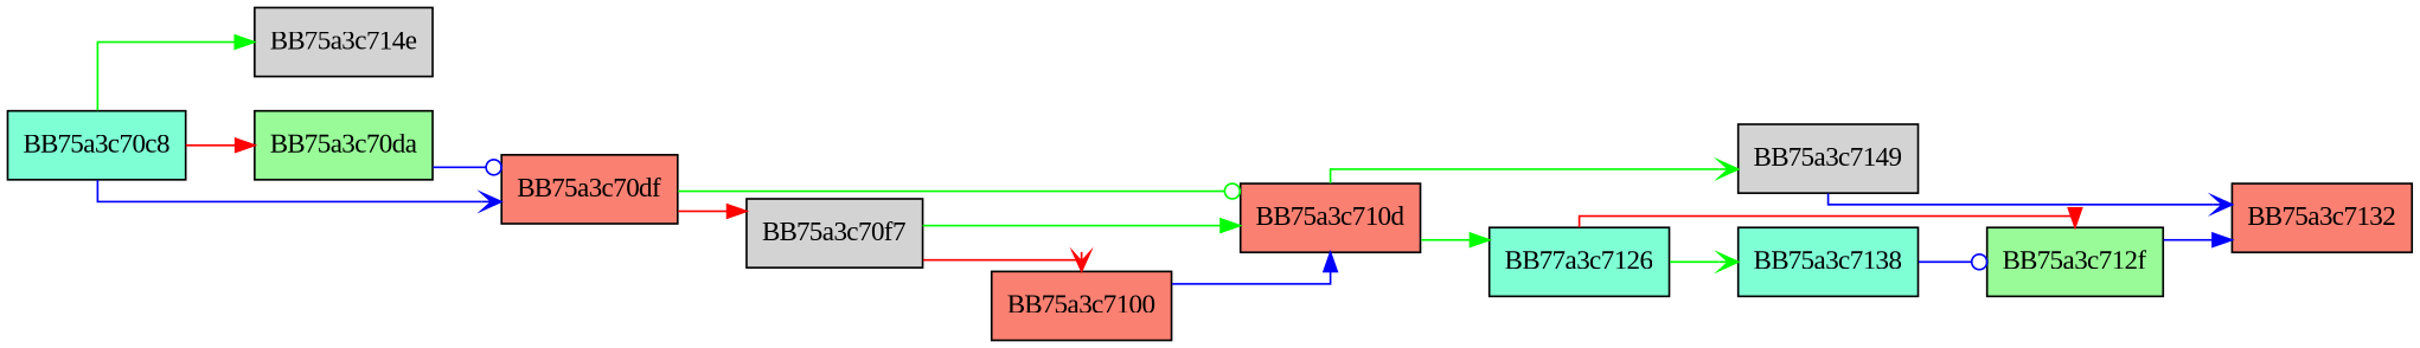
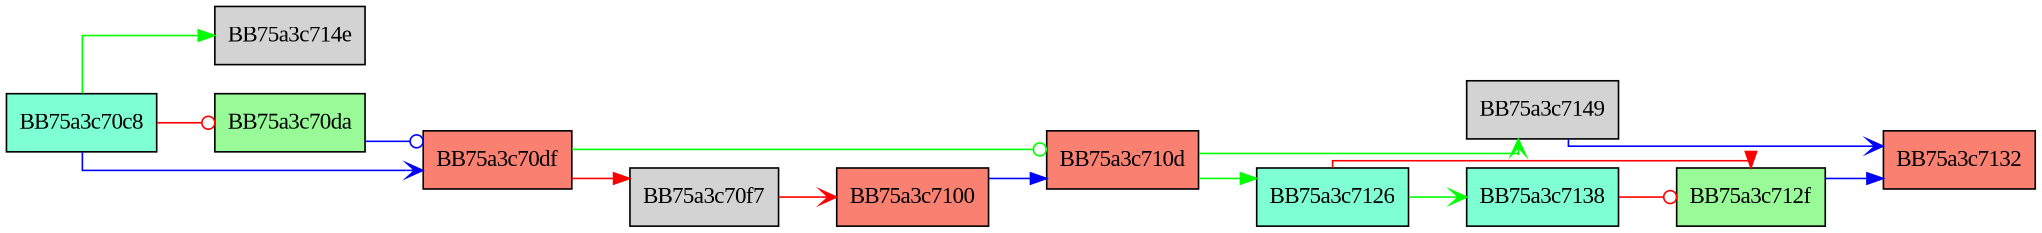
  digraph {
    fontname="Liberation Serif"
    rankdir=LR
    splines=ortho
    node [fillcolor=salmon fontname="Liberation Serif" shape=box style=filled]
    edge [arrowhead=normal color=green fontname="Liberation Serif"]
    BB75a3c70c8 [fillcolor=aquamarine]
    BB75a3c714e [fillcolor=lightgrey]
    BB75a3c70da [fillcolor=palegreen]
    BB75a3c70df
    BB75a3c710d
    BB75a3c70f7 [fillcolor=lightgrey]
    BB75a3c7149 [fillcolor=lightgrey]
-   BB75a3c7126 [fillcolor=aquamarine label=BB77a3c7126]
+   BB75a3c7126 [fillcolor=aquamarine]
    BB75a3c7100
    BB75a3c7132
    BB75a3c7138 [fillcolor=aquamarine]
    BB75a3c712f [fillcolor=palegreen]
    BB75a3c70c8 -> BB75a3c714e
-   BB75a3c70c8 -> BB75a3c70da [color=red]
+   BB75a3c70c8 -> BB75a3c70da [arrowhead=odot color=red]
    BB75a3c70c8 -> BB75a3c70df [arrowhead=vee color=blue]
    BB75a3c70da -> BB75a3c70df [arrowhead=odot color=blue]
    BB75a3c70df -> BB75a3c710d [arrowhead=odot]
    BB75a3c70df -> BB75a3c70f7 [color=red]
    BB75a3c710d -> BB75a3c7149 [arrowhead=vee]
    BB75a3c710d -> BB75a3c7126
-   BB75a3c70f7 -> BB75a3c710d
    BB75a3c70f7 -> BB75a3c7100 [arrowhead=vee color=red]
    BB75a3c7149 -> BB75a3c7132 [arrowhead=vee color=blue]
    BB75a3c7126 -> BB75a3c7138 [arrowhead=vee]
    BB75a3c7126 -> BB75a3c712f [color=red]
    BB75a3c7100 -> BB75a3c710d [color=blue]
-   BB75a3c7138 -> BB75a3c712f [arrowhead=odot color=blue]
+   BB75a3c7138 -> BB75a3c712f [arrowhead=odot color=red]
    BB75a3c712f -> BB75a3c7132 [color=blue]
  }
